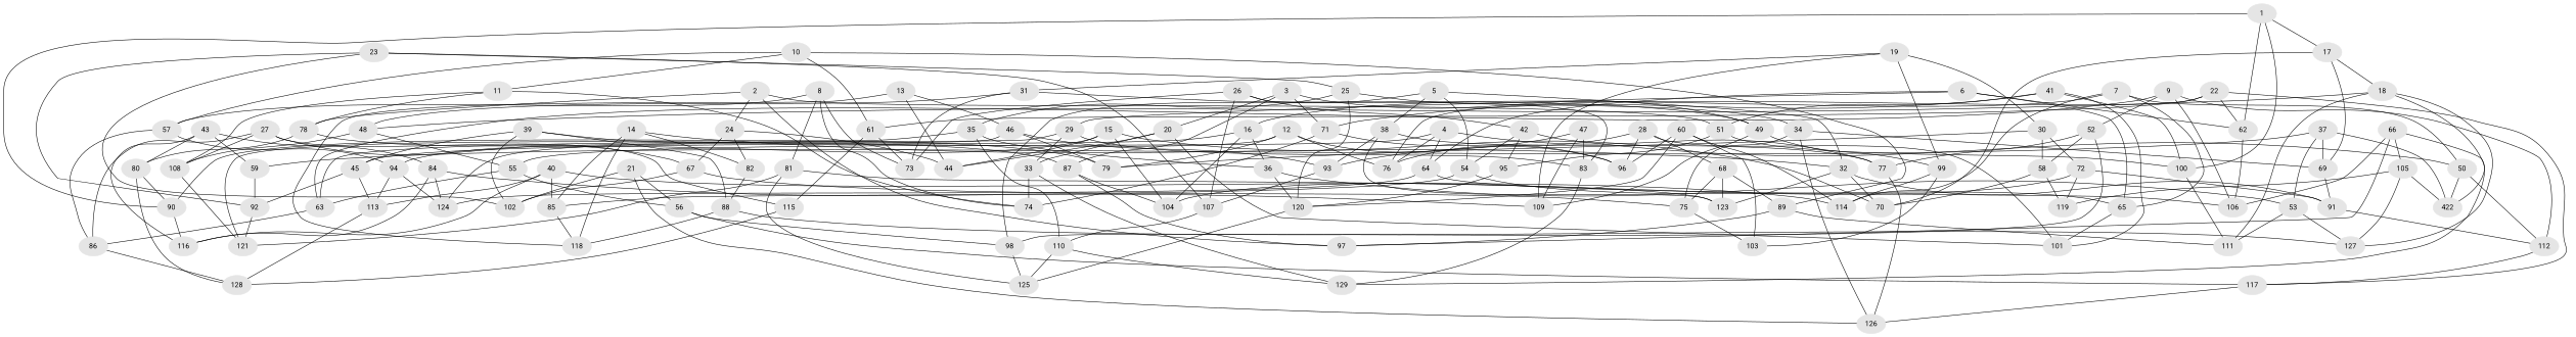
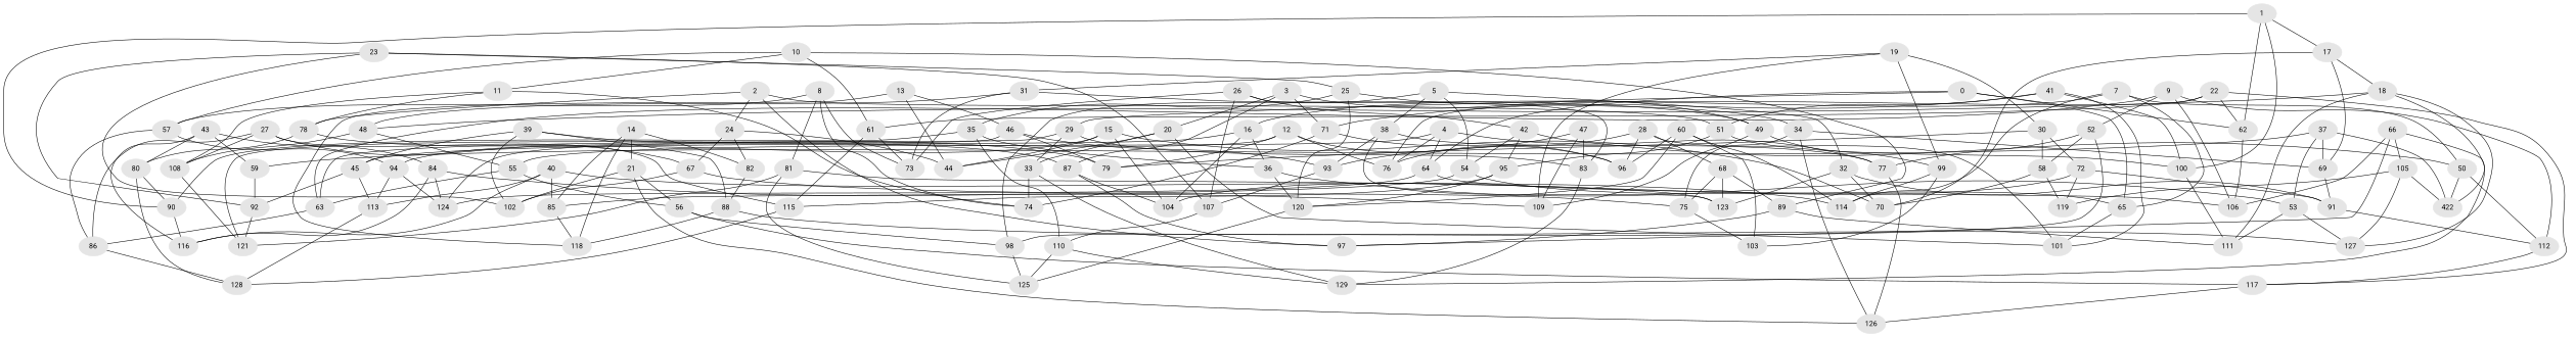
  graph {
    fontname=Roboto
    node [color=gray90 fontname=Roboto style=filled]
    edge [fontname=Roboto]
    1
    17
    62
    90
    100
    70
    18
    69
    106
    116
    111
    2
    24
    51
    78
    97
    44
    82
    67
    95
    79
    80
    3
    20
    49
    71
    87
    33
    101
    99
    109
    74
    96
    104
    4
    55
    64
    76
    77
    63
    56
    124
    126
    5
    32
    38
    54
    98
    91
    123
    93
    65
    85
    125
-   6
+   6 [label=0]
    29
    83
    7
    16
    50
    114
    36
    45
    112
    n65 [label=422]
    8
    57
    73
    81
    94
    86
    121
    9
    52
    58
    117
    10
    11
    61
    89
    108
    115
    12
    13
    46
    118
    59
    92
    14
    21
    102
    88
    15
    113
    120
    53
    48
    127
    19
    30
    31
    72
    103
    129
    22
    23
    25
    107
    34
    35
    110
    75
    26
    42
    27
    128
    28
    68
    119
    37
    39
    40
    41
    43
    84
    47
    60
    66
    105
    1 -- 17
    1 -- 62
    1 -- 90
    1 -- 100
    17 -- 70
    17 -- 18
    17 -- 69
    62 -- 106
    90 -- 116
    100 -- 111
    18 -- 111
    18 -- n65
    18 -- 48
    18 -- 127
    69 -- 91
    2 -- 24
    2 -- 51
    2 -- 78
    2 -- 97
    24 -- 44
    24 -- 82
    24 -- 67
    51 -- 100
    51 -- 95
    78 -- 79
    78 -- 80
    82 -- 88
    67 -- 102
    67 -- 75
+   95 -- 115
    95 -- 120
    80 -- 90
    80 -- 128
    3 -- 20
    3 -- 49
    3 -- 71
    3 -- 87
    20 -- 44
    20 -- 33
    20 -- 101
    49 -- 99
    49 -- 109
    71 -- 74
    71 -- 96
    87 -- 97
    87 -- 104
    33 -- 74
    33 -- 129
    99 -- 114
    99 -- 103
    4 -- 55
    4 -- 64
    4 -- 76
    4 -- 77
    55 -- 63
    55 -- 56
    64 -- 106
    64 -- 124
    77 -- 126
    63 -- 86
    56 -- 98
    56 -- 117
    5 -- 32
    5 -- 38
    5 -- 54
    5 -- 98
    32 -- 70
    32 -- 91
    32 -- 123
    38 -- 77
    38 -- 123
    38 -- 93
    54 -- 65
    54 -- 85
    98 -- 125
    91 -- 112
    93 -- 107
    65 -- 101
    85 -- 118
    6 -- 62
    6 -- 64
    6 -- 65
    6 -- 29
    29 -- 33
    29 -- 63
    29 -- 83
    83 -- 129
    7 -- 65
    7 -- 16
    7 -- 50
    7 -- 114
    16 -- 104
    16 -- 36
    16 -- 45
    50 -- 112
    50 -- n65
    36 -- 120
    36 -- 53
    45 -- 92
    45 -- 113
    112 -- 117
    8 -- 74
    8 -- 57
    8 -- 73
    8 -- 81
    57 -- 94
    57 -- 86
    81 -- 123
    81 -- 125
    81 -- 121
    94 -- 124
    94 -- 113
    86 -- 128
    9 -- 106
    9 -- 63
    9 -- 112
    9 -- 52
    52 -- 77
    52 -- 98
    52 -- 58
    58 -- 70
    58 -- 119
    117 -- 126
    10 -- 57
    10 -- 11
    10 -- 61
    10 -- 89
    11 -- 78
    11 -- 74
    11 -- 108
    61 -- 73
    61 -- 115
    89 -- 111
    89 -- 97
    108 -- 121
    115 -- 128
    12 -- 79
    12 -- 96
    12 -- 76
    12 -- 124
    13 -- 44
    13 -- 46
    13 -- 118
    46 -- 79
    46 -- 93
    46 -- 121
    59 -- 92
    92 -- 121
    14 -- 82
    14 -- 85
    14 -- 118
-   14 -- 32
+   14 -- 21
    21 -- 56
    21 -- 126
    21 -- 102
    88 -- 118
    88 -- 127
    15 -- 70
    15 -- 44
    15 -- 104
    15 -- 94
    113 -- 128
    120 -- 125
    53 -- 111
    53 -- 127
    48 -- 55
    48 -- 108
    19 -- 99
    19 -- 109
    19 -- 30
    19 -- 31
    30 -- 79
    30 -- 58
    30 -- 72
    31 -- 49
    31 -- 73
    31 -- 48
    72 -- 104
    72 -- 91
    72 -- 119
    22 -- 62
    22 -- 76
    22 -- 117
    22 -- 61
    23 -- 92
    23 -- 102
    23 -- 25
    23 -- 107
    25 -- 120
    25 -- 34
    25 -- 35
    107 -- 110
    34 -- 69
    34 -- 126
    34 -- 75
    35 -- 90
    35 -- 36
    35 -- 110
    110 -- 125
    110 -- 129
    75 -- 103
    26 -- 83
    26 -- 73
    26 -- 107
    26 -- 42
    42 -- 95
    42 -- 54
    42 -- 50
    27 -- 67
    27 -- 86
    27 -- 108
    27 -- 115
    28 -- 101
    28 -- 96
    28 -- 76
    28 -- 68
    68 -- 123
    68 -- 89
    68 -- 75
    37 -- 69
    37 -- n65
    37 -- 59
    37 -- 53
    39 -- 87
    39 -- 45
    39 -- 102
    39 -- 88
    40 -- 116
    40 -- 85
    40 -- 114
    40 -- 113
    41 -- 100
    41 -- 51
    41 -- 71
    41 -- 101
    43 -- 116
    43 -- 80
    43 -- 59
    43 -- 84
    84 -- 116
    84 -- 109
    84 -- 124
    47 -- 109
    47 -- 93
    47 -- 83
    60 -- 96
    60 -- 114
    60 -- 120
    60 -- 103
    66 -- 106
    66 -- 97
    66 -- 129
    66 -- 105
    105 -- n65
    105 -- 127
    105 -- 119
  }
